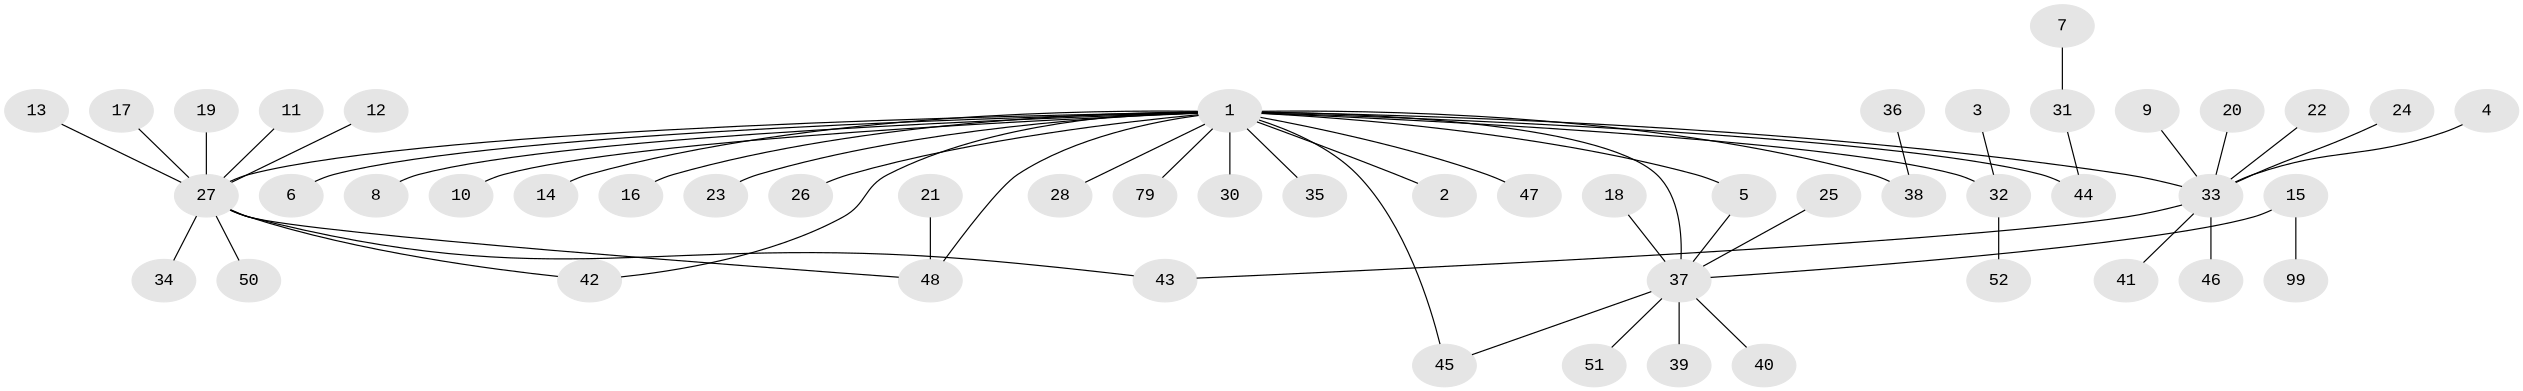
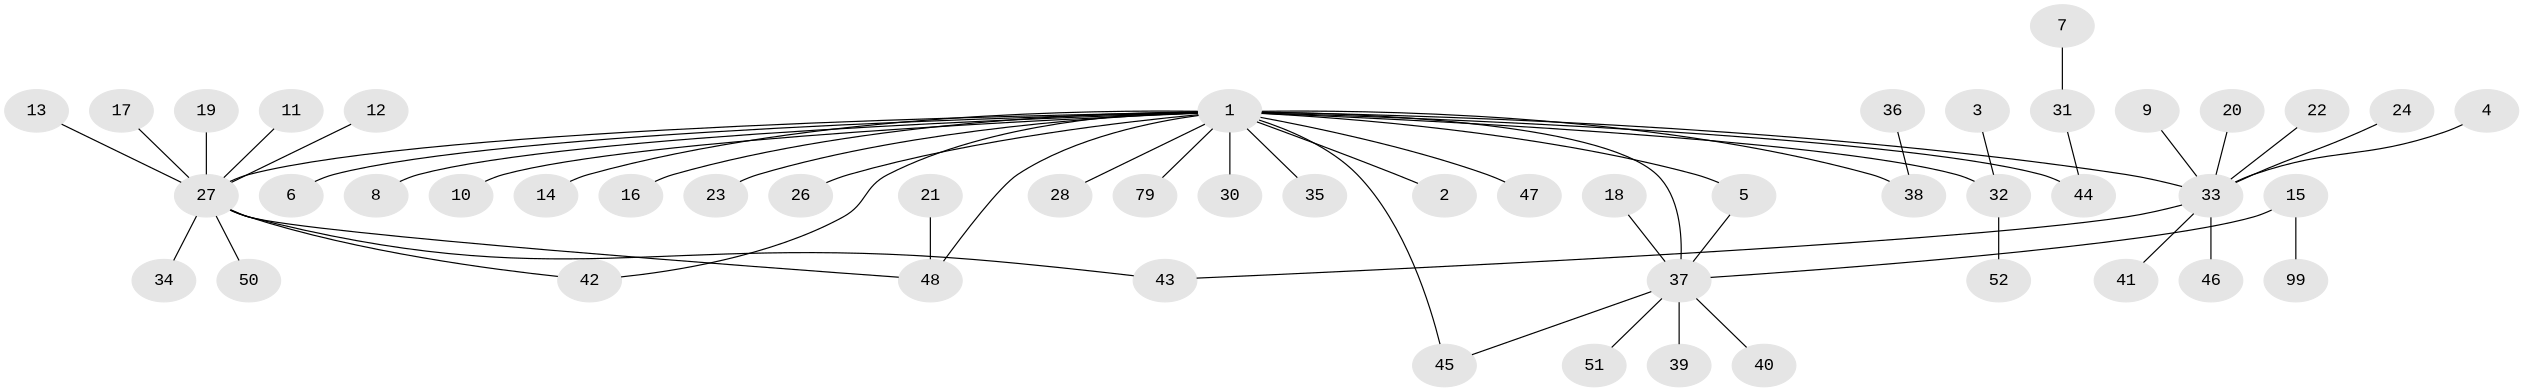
  graph {
    fontname="Liberation Mono"
    node [color=gray90 fontname="Liberation Mono" style=filled]
    edge [fontname="Liberation Mono" weight=1.0]
    1
    2
    5
    6
    8
    10
    14
    16
    23
    26
    27
    28
    n13 [label=79]
    30
    32
    33
    35
    37
    38
    42
    44
    45
    47
    48
    34
    43
    50
    52
    41
    46
    39
    40
    51
    3
    4
    7
    31
    9
    11
    12
    13
    15
    n43 [label=99]
    17
    18
    19
    20
    21
    22
    24
-   25
    36
    1 -- 2
    1 -- 5
    1 -- 6
    1 -- 8
    1 -- 10
    1 -- 14
    1 -- 16
    1 -- 23
    1 -- 26
    1 -- 27
    1 -- 28
    1 -- n13 [weight=2.0]
    1 -- 30
    1 -- 32
    1 -- 33
    1 -- 35
    1 -- 37 [weight=2.0]
    1 -- 38 [weight=2.0]
    1 -- 42
    1 -- 44
    1 -- 45
    1 -- 47 [weight=2.0]
    1 -- 48
    5 -- 37
    27 -- 42
    27 -- 48
    27 -- 34
    27 -- 43
    27 -- 50
    32 -- 52
    33 -- 43
    33 -- 41
    33 -- 46
    37 -- 45
    37 -- 39
    37 -- 40
    37 -- 51
    3 -- 32
    4 -- 33
    7 -- 31
    31 -- 44
    9 -- 33
    11 -- 27
    12 -- 27
    13 -- 27
    15 -- 37
    15 -- n43
    17 -- 27
    18 -- 37
    19 -- 27
    20 -- 33
    21 -- 48
    22 -- 33
    24 -- 33
-   25 -- 37
    36 -- 38
  }
